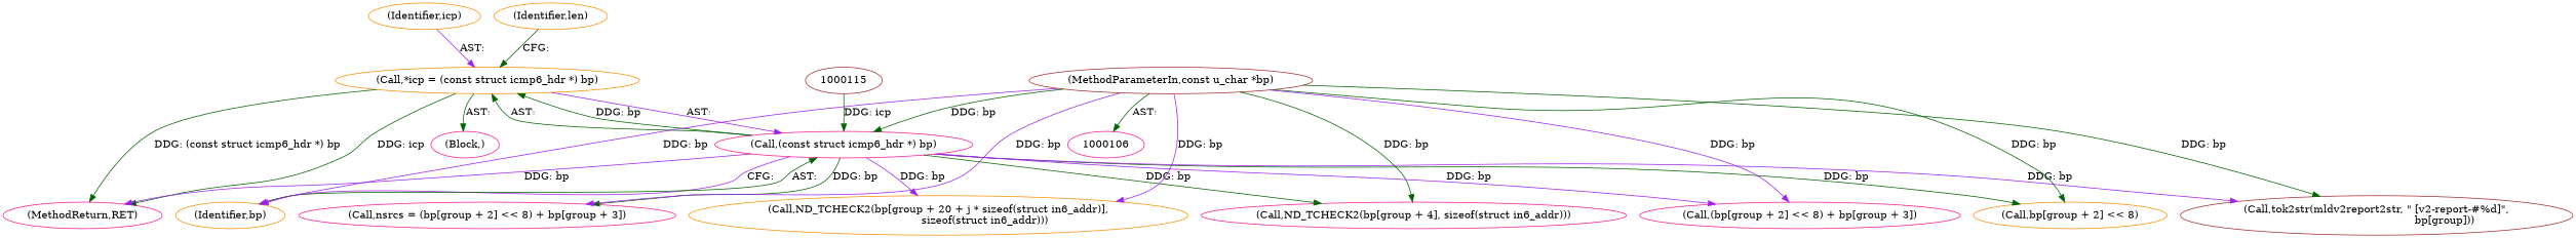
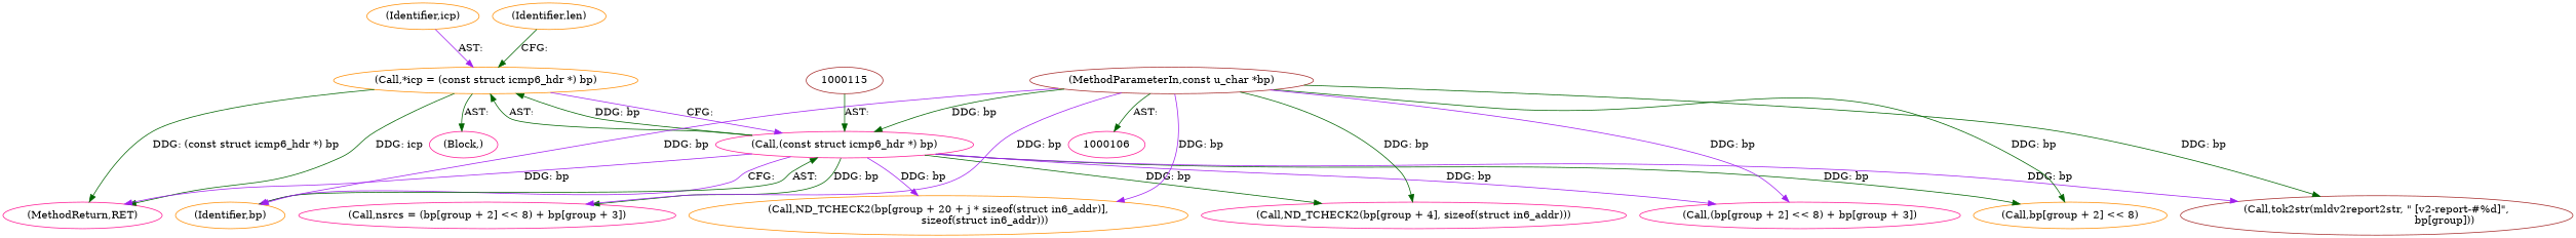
  digraph {
    fontname="DejaVu Serif"
    node [color=deeppink fontname="DejaVu Serif"]
    edge [color=darkgreen fontname="DejaVu Serif"]
    n1 [color=darkorange label="(Call,*icp = (const struct icmp6_hdr *) bp)"]
    n2 [label="(Call,(const struct icmp6_hdr *) bp)"]
    n3 [label="(Block,)"]
    n4 [label="(MethodReturn,RET)"]
    n5 [label="(Call,nsrcs = (bp[group + 2] << 8) + bp[group + 3])"]
    n6 [color=darkorange label="(Call,bp[group + 2] << 8)"]
    n7 [label="(Call,(bp[group + 2] << 8) + bp[group + 3])"]
    n8 [color=brown label="(Call,tok2str(mldv2report2str, \" [v2-report-#%d]\",\n                                         bp[group]))"]
    n9 [label="(Call,ND_TCHECK2(bp[group + 4], sizeof(struct in6_addr)))"]
    n10 [color=darkorange label="(Identifier,bp)"]
    n11 [color=darkorange label="(Call,ND_TCHECK2(bp[group + 20 + j * sizeof(struct in6_addr)],\n                            sizeof(struct in6_addr)))"]
    n12 [color=brown label="(MethodParameterIn,const u_char *bp)"]
    1000106
    n14 [color=darkorange label="(Identifier,icp)"]
    n15 [color=darkorange label="(Identifier,len)"]
    1000115 [color=brown]
-   n1 -> n2 [color=purple label="AST: "]
+   n1 -> n2 [color=purple label="CFG: "]
    n1 -> n3 [label="AST: "]
    n1 -> n4 [label="DDG: (const struct icmp6_hdr *) bp"]
    n1 -> n4 [label="DDG: icp"]
    n2 -> n1 [label="AST: "]
    n2 -> n1 [label="DDG: bp"]
    n2 -> n4 [color=purple label="DDG: bp"]
    n2 -> n5 [label="DDG: bp"]
    n2 -> n6 [label="DDG: bp"]
    n2 -> n7 [color=purple label="DDG: bp"]
    n2 -> n8 [color=purple label="DDG: bp"]
    n2 -> n9 [label="DDG: bp"]
    n2 -> n10 [color=purple label="CFG: "]
    n2 -> n11 [color=purple label="DDG: bp"]
    n10 -> n2 [label="AST: "]
    n12 -> n2 [label="DDG: bp"]
    n12 -> n5 [color=purple label="DDG: bp"]
    n12 -> n6 [label="DDG: bp"]
    n12 -> n7 [color=purple label="DDG: bp"]
    n12 -> n8 [label="DDG: bp"]
    n12 -> n9 [label="DDG: bp"]
    n12 -> n10 [color=purple label="DDG: bp"]
    n12 -> n11 [color=purple label="DDG: bp"]
    n12 -> 1000106 [label="AST: "]
    n14 -> n1 [color=purple label="AST: "]
    n15 -> n1 [label="CFG: "]
-   1000115 -> n2 [label="DDG: icp"]
+   1000115 -> n2 [label="AST: "]
  }
